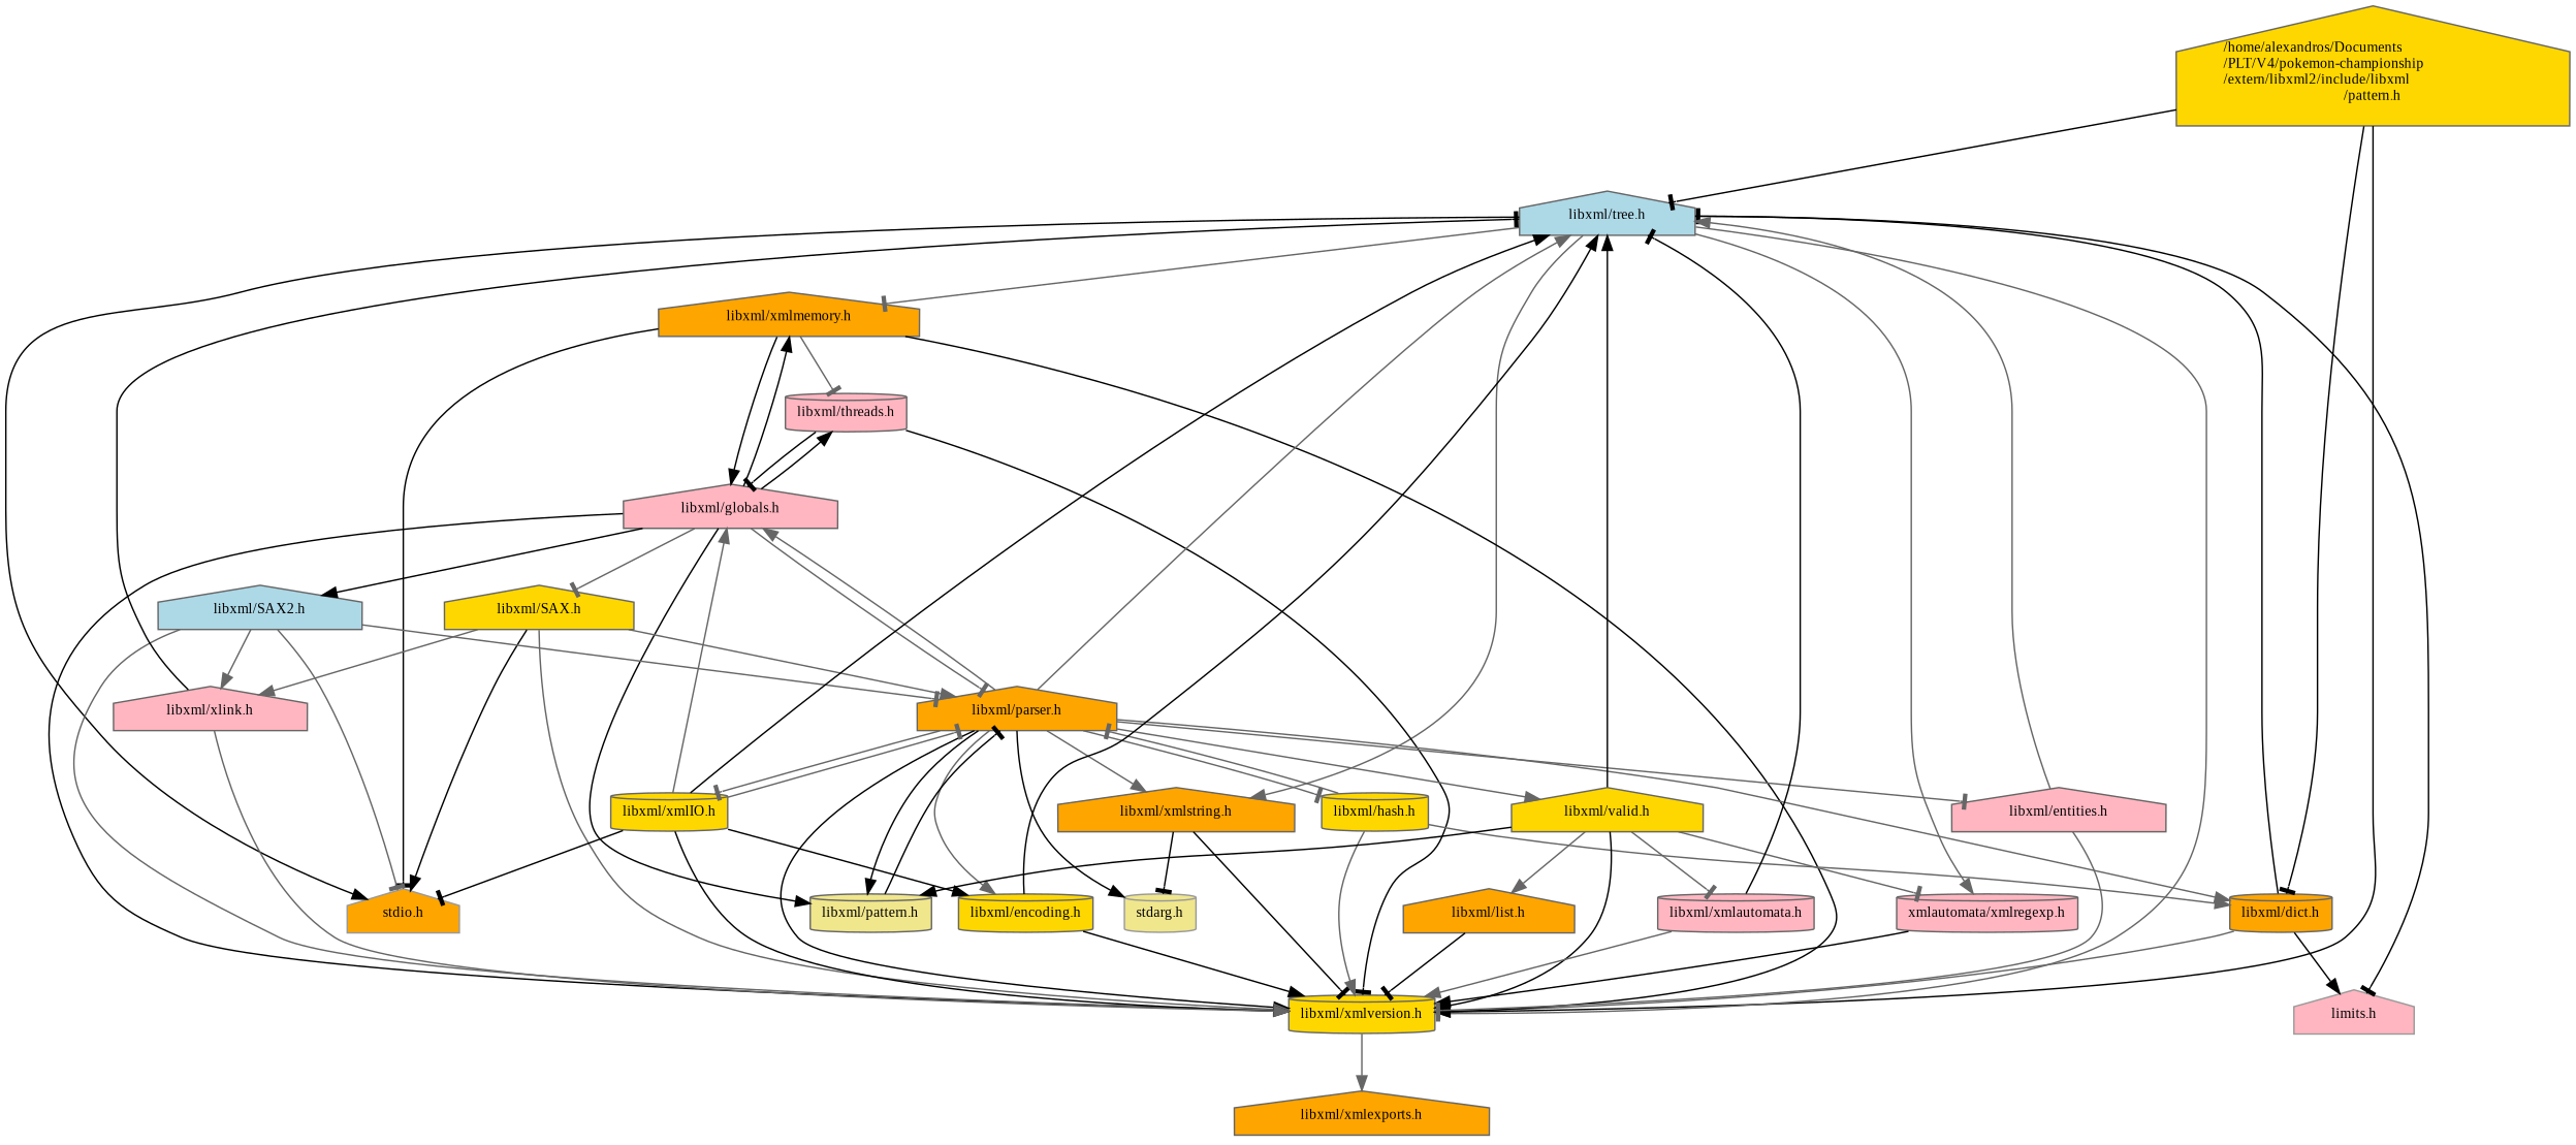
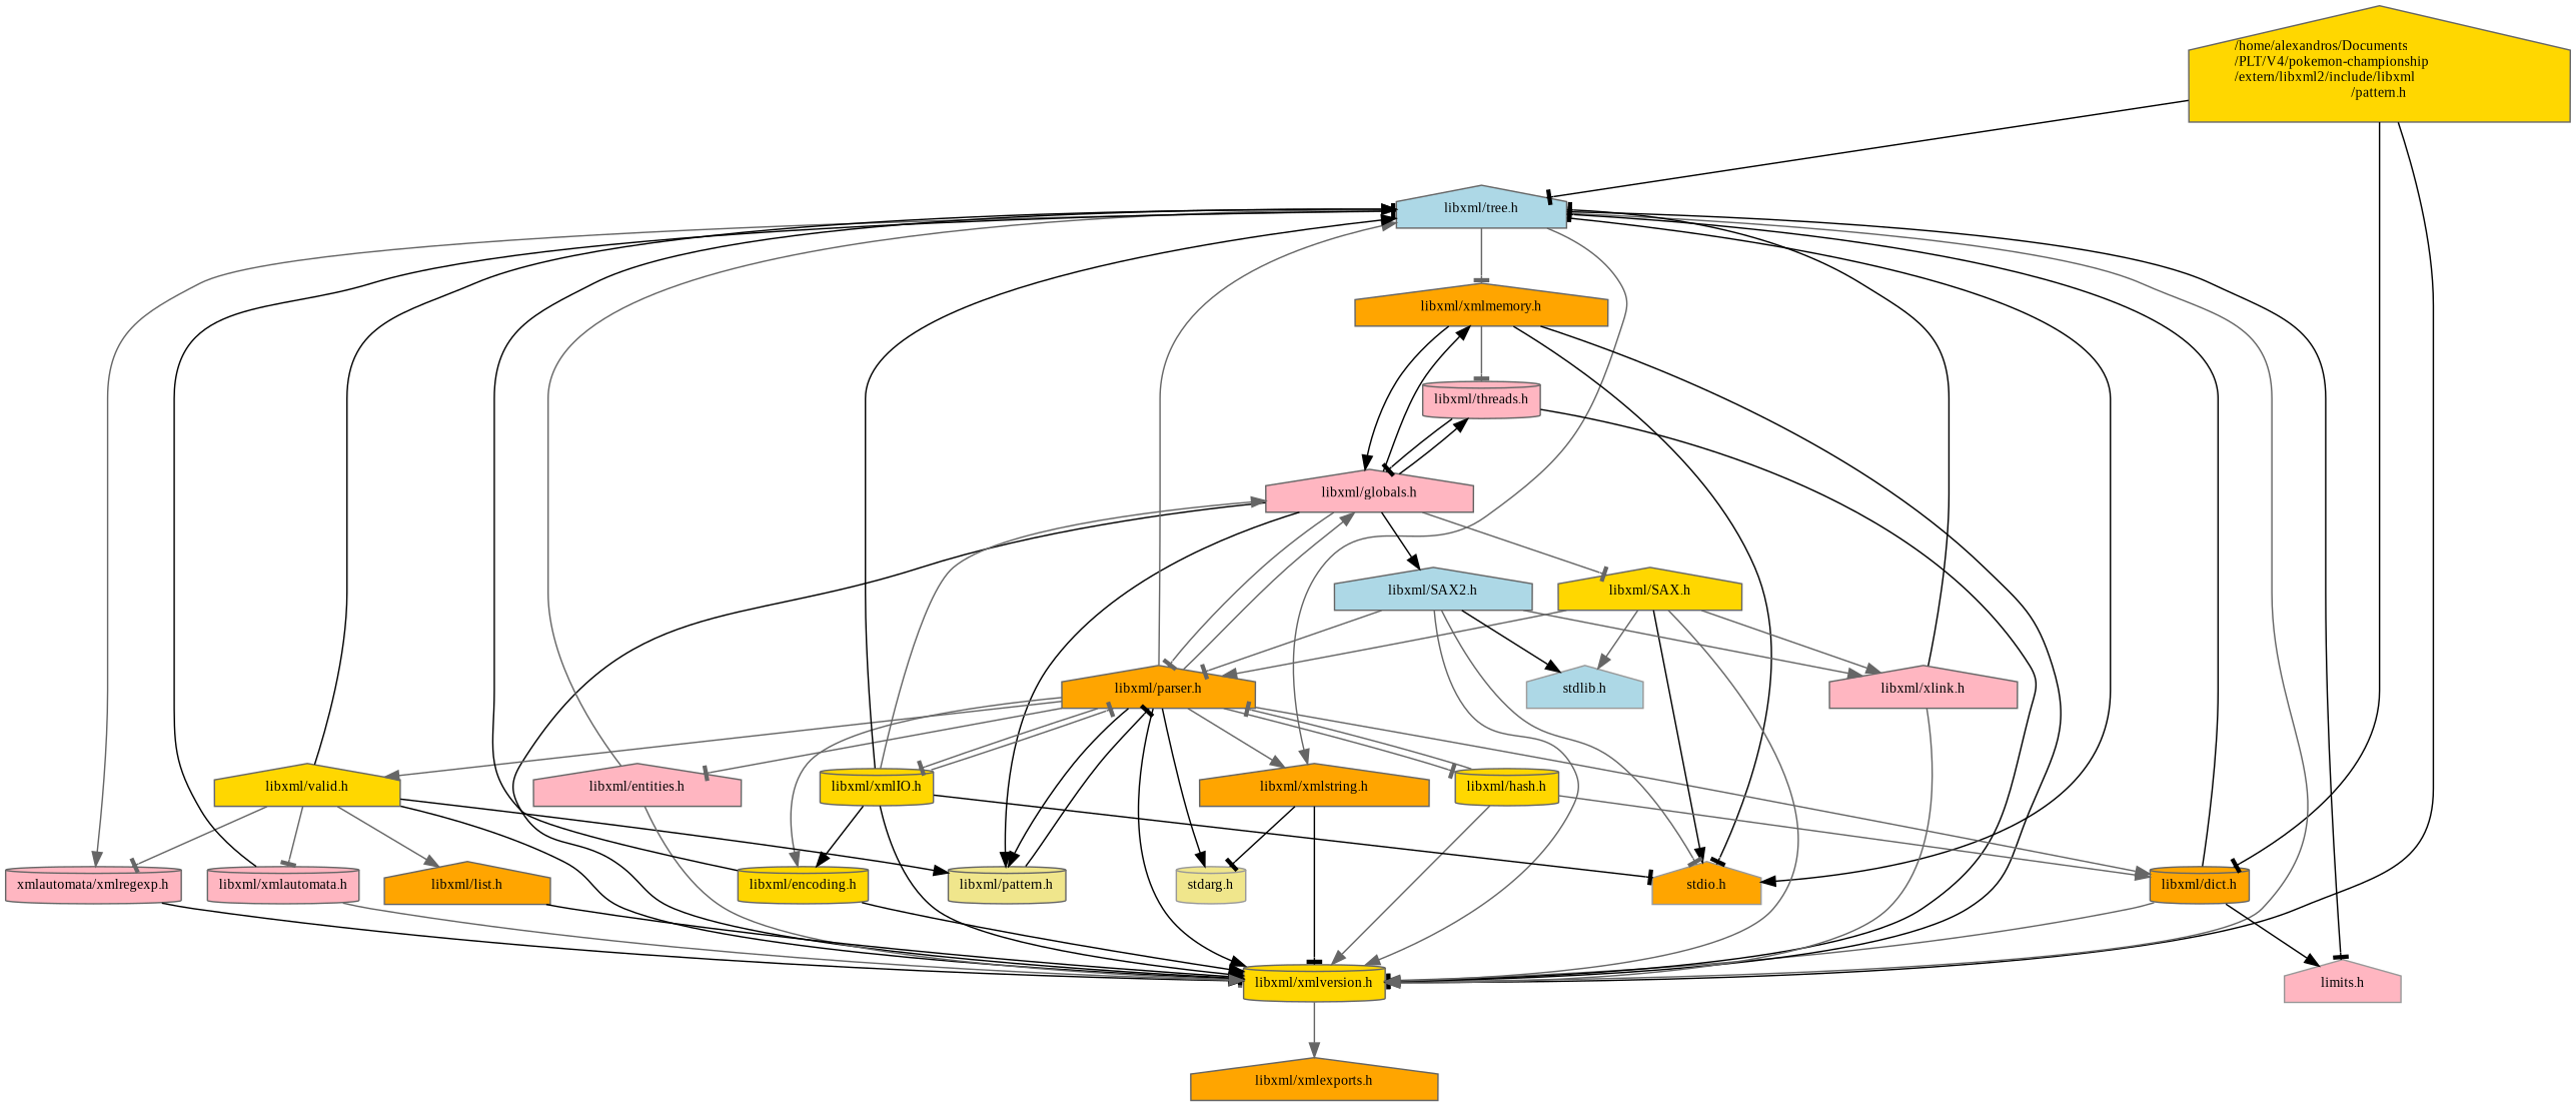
  digraph {
    fontname="Liberation Serif"
    node [color=grey40 fillcolor=gold fontname="Liberation Serif" fontsize=10 shape=house style=filled]
    edge [arrowhead=normal color=black fontname="Liberation Serif" fontsize=10 labelfontname=Helvetica labelfontsize=10 style=solid]
    n1 [color=gray40 fontcolor=black height=0.2 label="/home/alexandros/Documents\l/PLT/V4/pokemon-championship\l/extern/libxml2/include/libxml\l/pattern.h" width=0.4]
    n2 [height=0.2 label="libxml/xmlversion.h" shape=cylinder width=0.4]
    n3 [fillcolor=lightblue height=0.2 label="libxml/tree.h" width=0.4]
    n4 [fillcolor=orange height=0.2 label="libxml/dict.h" shape=cylinder width=0.4]
    n5 [fillcolor=orange height=0.2 label="libxml/xmlexports.h" width=0.4]
    n6 [color=grey60 fillcolor=orange height=0.2 label="stdio.h" width=0.4]
    n7 [color=grey60 fillcolor=lightpink height=0.2 label="limits.h" width=0.4]
    n8 [fillcolor=orange height=0.2 label="libxml/xmlstring.h" width=0.4]
    n9 [fillcolor=lightpink height=0.2 label="xmlautomata/xmlregexp.h" shape=cylinder width=0.4]
    n10 [fillcolor=orange height=0.2 label="libxml/xmlmemory.h" width=0.4]
    n11 [color=grey60 fillcolor=khaki height=0.2 label="stdarg.h" shape=cylinder width=0.4]
    n12 [fillcolor=lightpink height=0.2 label="libxml/threads.h" shape=cylinder width=0.4]
    n13 [fillcolor=lightpink height=0.2 label="libxml/globals.h" width=0.4]
    n14 [fillcolor=orange height=0.2 label="libxml/parser.h" width=0.4]
    n15 [fillcolor=khaki height=0.2 label="libxml/pattern.h" shape=cylinder width=0.4]
    n16 [height=0.2 label="libxml/SAX.h" width=0.4]
    n17 [fillcolor=lightblue height=0.2 label="libxml/SAX2.h" width=0.4]
    n18 [height=0.2 label="libxml/hash.h" shape=cylinder width=0.4]
    n19 [height=0.2 label="libxml/valid.h" width=0.4]
    n20 [fillcolor=lightpink height=0.2 label="libxml/entities.h" width=0.4]
    n21 [height=0.2 label="libxml/encoding.h" shape=cylinder width=0.4]
    n22 [height=0.2 label="libxml/xmlIO.h" shape=cylinder width=0.4]
+   n23 [color=grey60 fillcolor=lightblue height=0.2 label="stdlib.h" width=0.4]
    n24 [fillcolor=lightpink height=0.2 label="libxml/xlink.h" width=0.4]
    n25 [fillcolor=orange height=0.2 label="libxml/list.h" width=0.4]
    n26 [fillcolor=lightpink height=0.2 label="libxml/xmlautomata.h" shape=cylinder width=0.4]
    n1 -> n2
    n1 -> n3 [arrowhead=tee]
    n1 -> n4 [arrowhead=tee]
    n2 -> n5 [color=gray40]
    n3 -> n2 [arrowhead=tee color=gray40]
    n3 -> n6
    n3 -> n7 [arrowhead=tee]
    n3 -> n8 [color=gray40]
    n3 -> n9 [color=gray40]
    n3 -> n10 [arrowhead=tee color=gray40]
    n4 -> n2 [color=gray40]
    n4 -> n3 [arrowhead=tee]
    n4 -> n7
    n8 -> n2 [arrowhead=tee]
    n8 -> n11 [arrowhead=tee]
    n9 -> n2
    n10 -> n2
    n10 -> n6 [arrowhead=tee]
    n10 -> n12 [arrowhead=tee color=gray40]
    n10 -> n13
    n12 -> n2 [arrowhead=tee]
    n12 -> n13 [arrowhead=tee]
    n13 -> n2
    n13 -> n10
    n13 -> n12
    n13 -> n14 [arrowhead=tee color=gray40]
    n13 -> n15
    n13 -> n16 [arrowhead=tee color=gray40]
    n13 -> n17
    n14 -> n2
    n14 -> n3 [color=gray40]
    n14 -> n4 [color=gray40]
    n14 -> n8 [color=gray40]
    n14 -> n11
    n14 -> n13 [color=gray40]
    n14 -> n15
    n14 -> n18 [arrowhead=tee color=gray40]
    n14 -> n19 [color=gray40]
    n14 -> n20 [arrowhead=tee color=gray40]
    n14 -> n21 [color=gray40]
    n14 -> n22 [arrowhead=tee color=gray40]
    n15 -> n14 [arrowhead=tee]
    n16 -> n2 [color=gray40]
    n16 -> n6
    n16 -> n14 [color=gray40]
+   n16 -> n23 [color=gray40]
    n16 -> n24 [color=gray40]
    n17 -> n2 [color=gray40]
    n17 -> n6 [arrowhead=tee color=gray40]
    n17 -> n14 [arrowhead=tee color=gray40]
+   n17 -> n23
    n17 -> n24 [color=gray40]
    n18 -> n2 [color=gray40]
    n18 -> n4 [color=gray40]
    n18 -> n14 [arrowhead=tee color=gray40]
    n19 -> n2
    n19 -> n3
    n19 -> n9 [arrowhead=tee color=gray40]
    n19 -> n15
    n19 -> n25 [color=gray40]
    n19 -> n26 [arrowhead=tee color=gray40]
    n20 -> n2 [arrowhead=tee color=gray40]
    n20 -> n3 [color=gray40]
    n21 -> n2
    n21 -> n3
    n22 -> n2
    n22 -> n3
    n22 -> n6 [arrowhead=tee]
    n22 -> n13 [color=gray40]
    n22 -> n14 [arrowhead=tee color=gray40]
    n22 -> n21
    n24 -> n2 [color=gray40]
    n24 -> n3 [arrowhead=tee]
    n25 -> n2 [arrowhead=tee]
    n26 -> n2 [color=gray40]
    n26 -> n3 [arrowhead=tee]
  }
